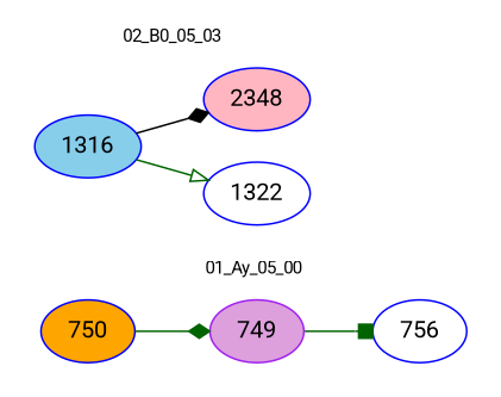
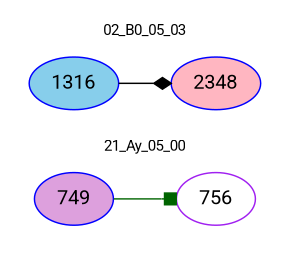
  digraph {
    fontname=Roboto
    rankdir=LR
    node [color=blue fillcolor=white fontname=Roboto style=filled]
    edge [arrowhead=diamond color=darkgreen fontname=Roboto]
-   n1 [fillcolor=orange label=750]
-   n2 [label=756]
-   n3 [color=purple fillcolor=plum label=749]
+   n2 [color=purple label=756]
+   n3 [fillcolor=plum label=749]
    n4 [fillcolor=skyblue label=1316]
-   n5 [label=1322]
    n6 [fillcolor=lightpink label=2348]
    subgraph cluster_1 {
      color=white
      fontsize=10
-     label="01_Ay_05_00"
-     n1
+     label="21_Ay_05_00"
      n2
      n3
    }
    subgraph cluster_2 {
      color=white
      fontsize=10
      label="02_B0_05_03"
      n4
-     n5
      n6
    }
-   n1 -> n3
    n3 -> n2 [arrowhead=box]
-   n4 -> n5 [arrowhead=onormal]
    n4 -> n6 [color=black]
  }
